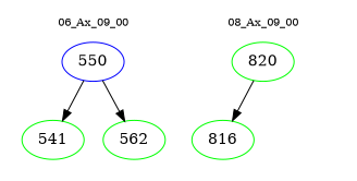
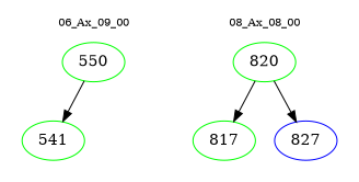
  digraph {
    node [color=green]
    edge [color=black]
-   n1 [color=blue label=550]
+   n1 [label=550]
    n2 [label=541]
-   n3 [label=562]
    n4 [label=820]
-   n5 [label=816]
+   n5 [label=817]
+   n6 [color=blue label=827]
    subgraph cluster_1 {
      color=white
      fontsize=10
      label="06_Ax_09_00"
      n1
      n2
-     n3
    }
    subgraph cluster_2 {
      color=white
      fontsize=10
-     label="08_Ax_09_00"
+     label="08_Ax_08_00"
      n4
      n5
+     n6
    }
    n1 -> n2
-   n1 -> n3
    n4 -> n5
+   n4 -> n6
  }
